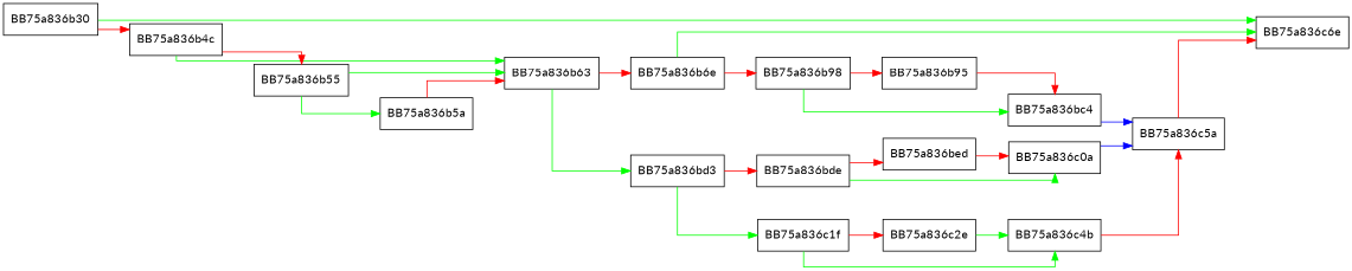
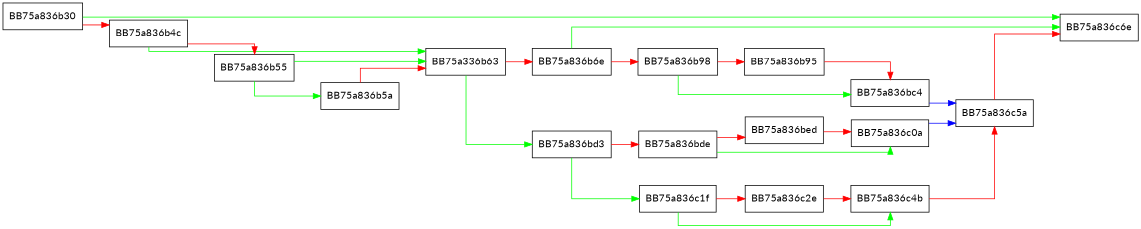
  digraph {
    fontname=Lato
    rankdir=LR
    splines=ortho
    node [fontname=Lato shape=box]
    edge [color=red fontname=Lato]
    BB75a836b30
    BB75a836c6e
    BB75a836b4c
-   BB75a836b63
+   BB75a836b63 [label=BB75a336b63]
    BB75a836b55
    BB75a836bd3
    BB75a836b6e
    BB75a836b5a
    BB75a836c1f
    BB75a836bde
    n11 [label=BB75a836b98]
    BB75a836c4b
    BB75a836c2e
    BB75a836c0a
    BB75a836bed
    BB75a836bc4
    BB75a836b95
    BB75a836c5a
    BB75a836b30 -> BB75a836c6e [color=green]
    BB75a836b30 -> BB75a836b4c
    BB75a836b4c -> BB75a836b63 [color=green]
    BB75a836b4c -> BB75a836b55
    BB75a836b63 -> BB75a836bd3 [color=green]
    BB75a836b63 -> BB75a836b6e
    BB75a836b55 -> BB75a836b63 [color=green]
    BB75a836b55 -> BB75a836b5a [color=green]
    BB75a836bd3 -> BB75a836c1f [color=green]
    BB75a836bd3 -> BB75a836bde
    BB75a836b6e -> BB75a836c6e [color=green]
    BB75a836b6e -> n11
    BB75a836b5a -> BB75a836b63
    BB75a836c1f -> BB75a836c4b [color=green]
    BB75a836c1f -> BB75a836c2e
    BB75a836bde -> BB75a836c0a [color=green]
    BB75a836bde -> BB75a836bed
    n11 -> BB75a836bc4 [color=green]
    n11 -> BB75a836b95
    BB75a836c4b -> BB75a836c5a
-   BB75a836c2e -> BB75a836c4b [color=green]
+   BB75a836c2e -> BB75a836c4b
    BB75a836c0a -> BB75a836c5a [color=blue]
    BB75a836bed -> BB75a836c0a
    BB75a836bc4 -> BB75a836c5a [color=blue]
    BB75a836b95 -> BB75a836bc4
    BB75a836c5a -> BB75a836c6e
  }
